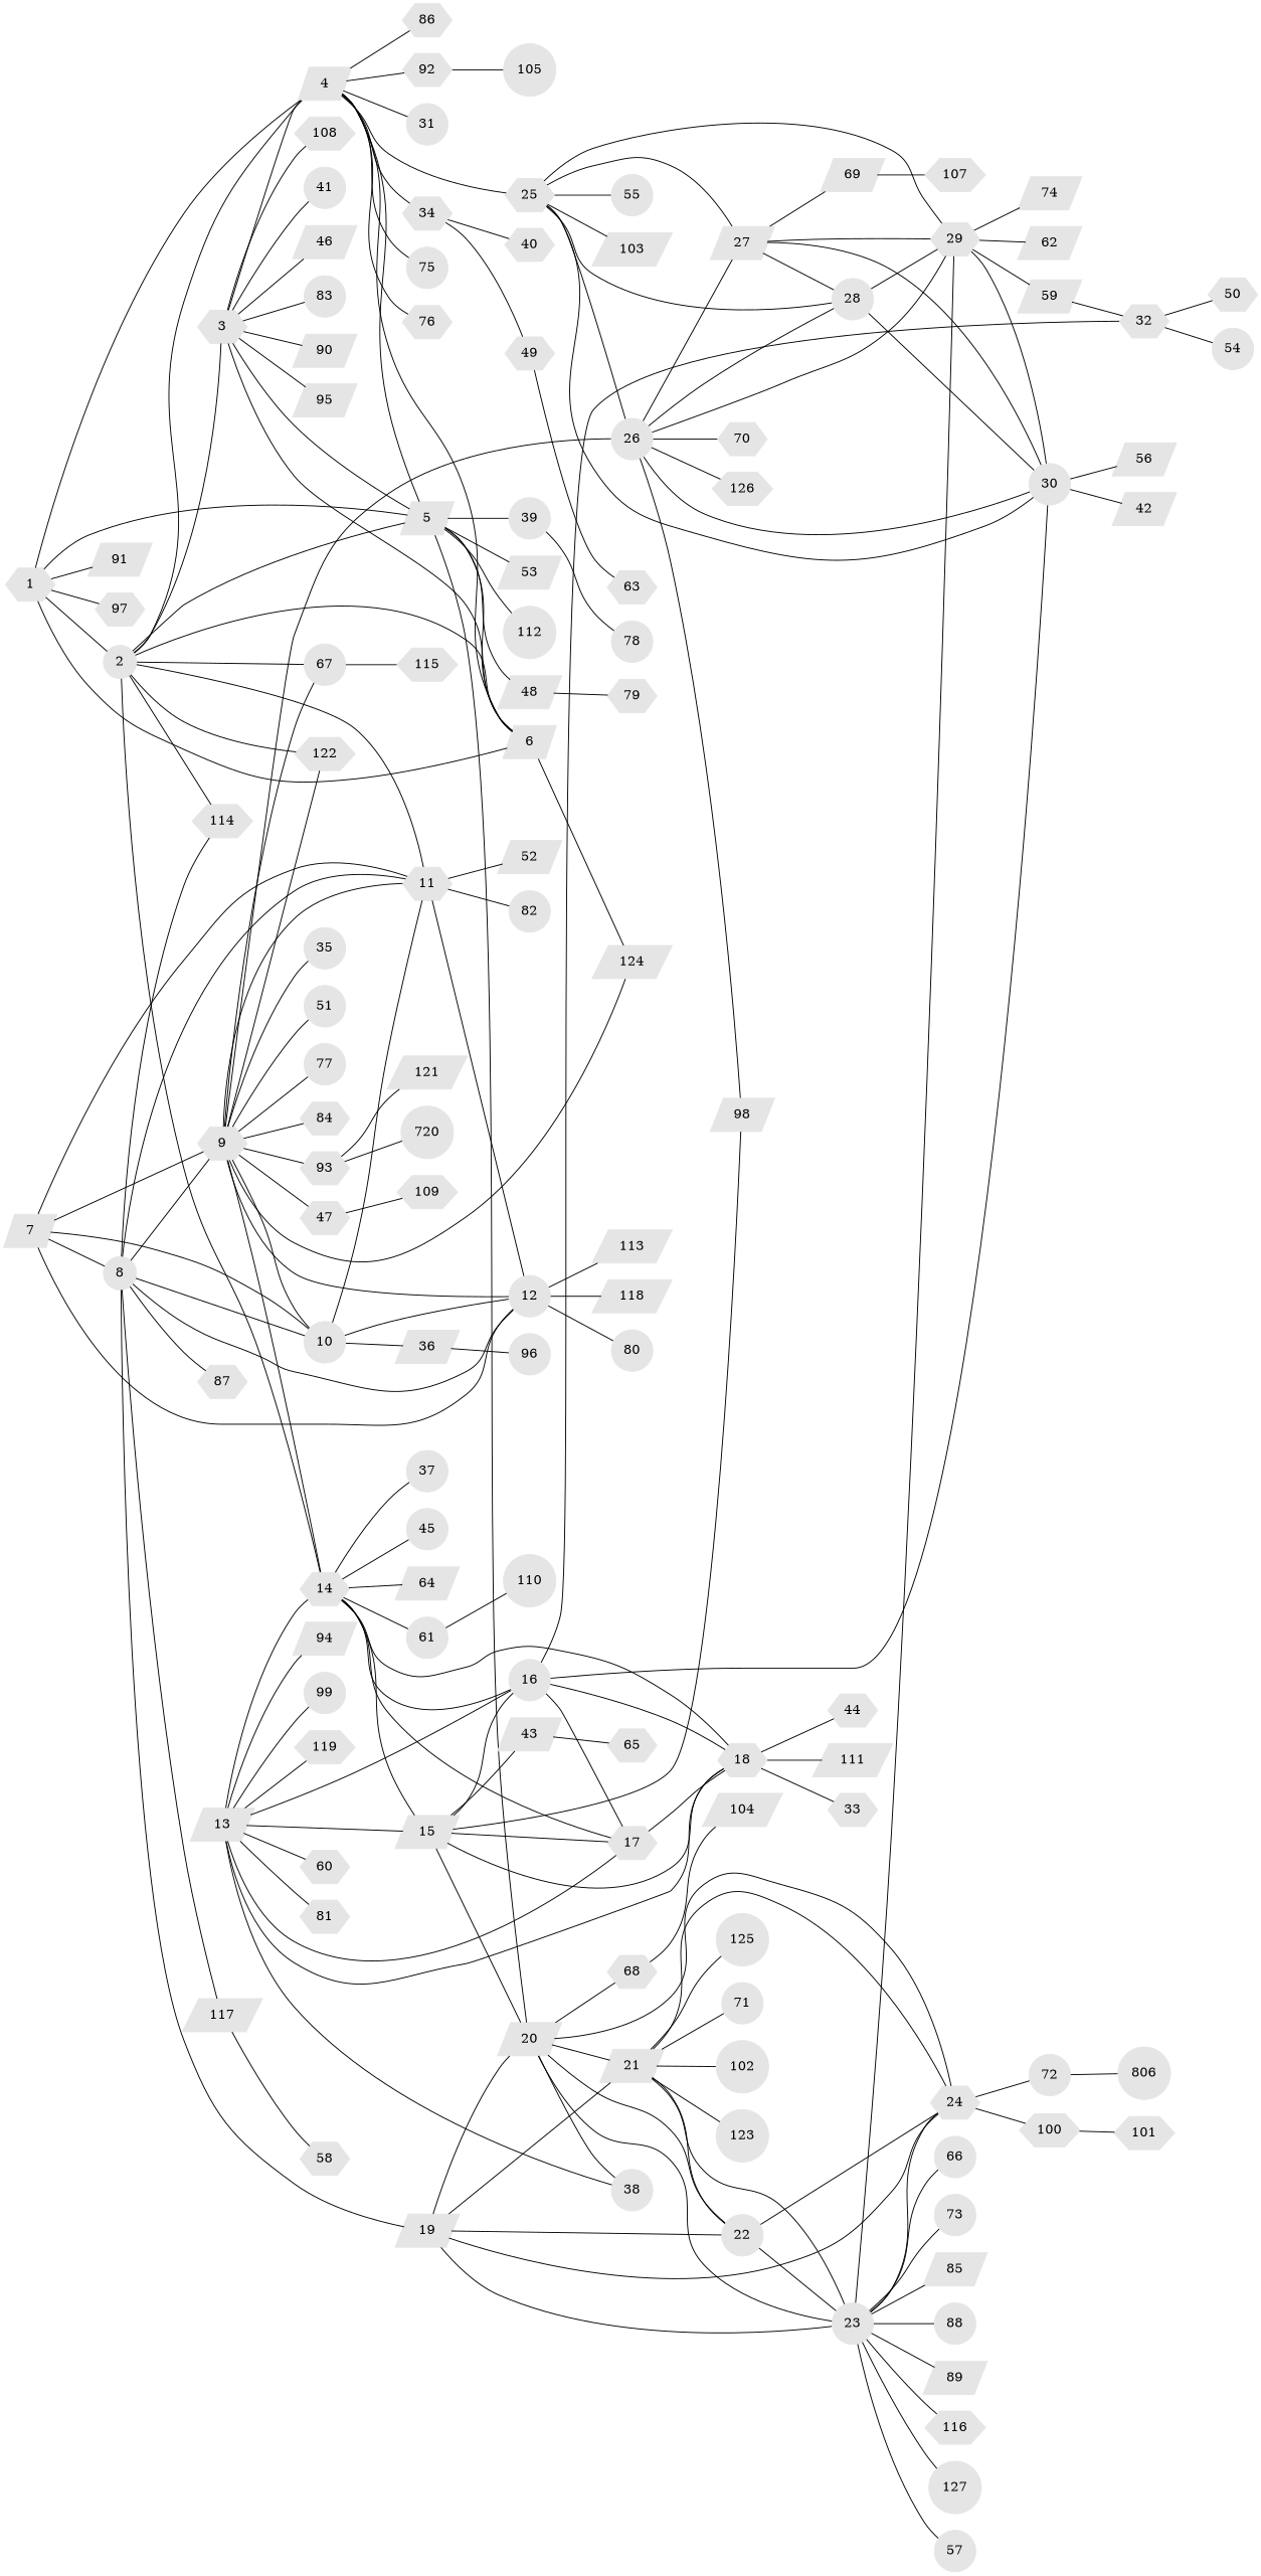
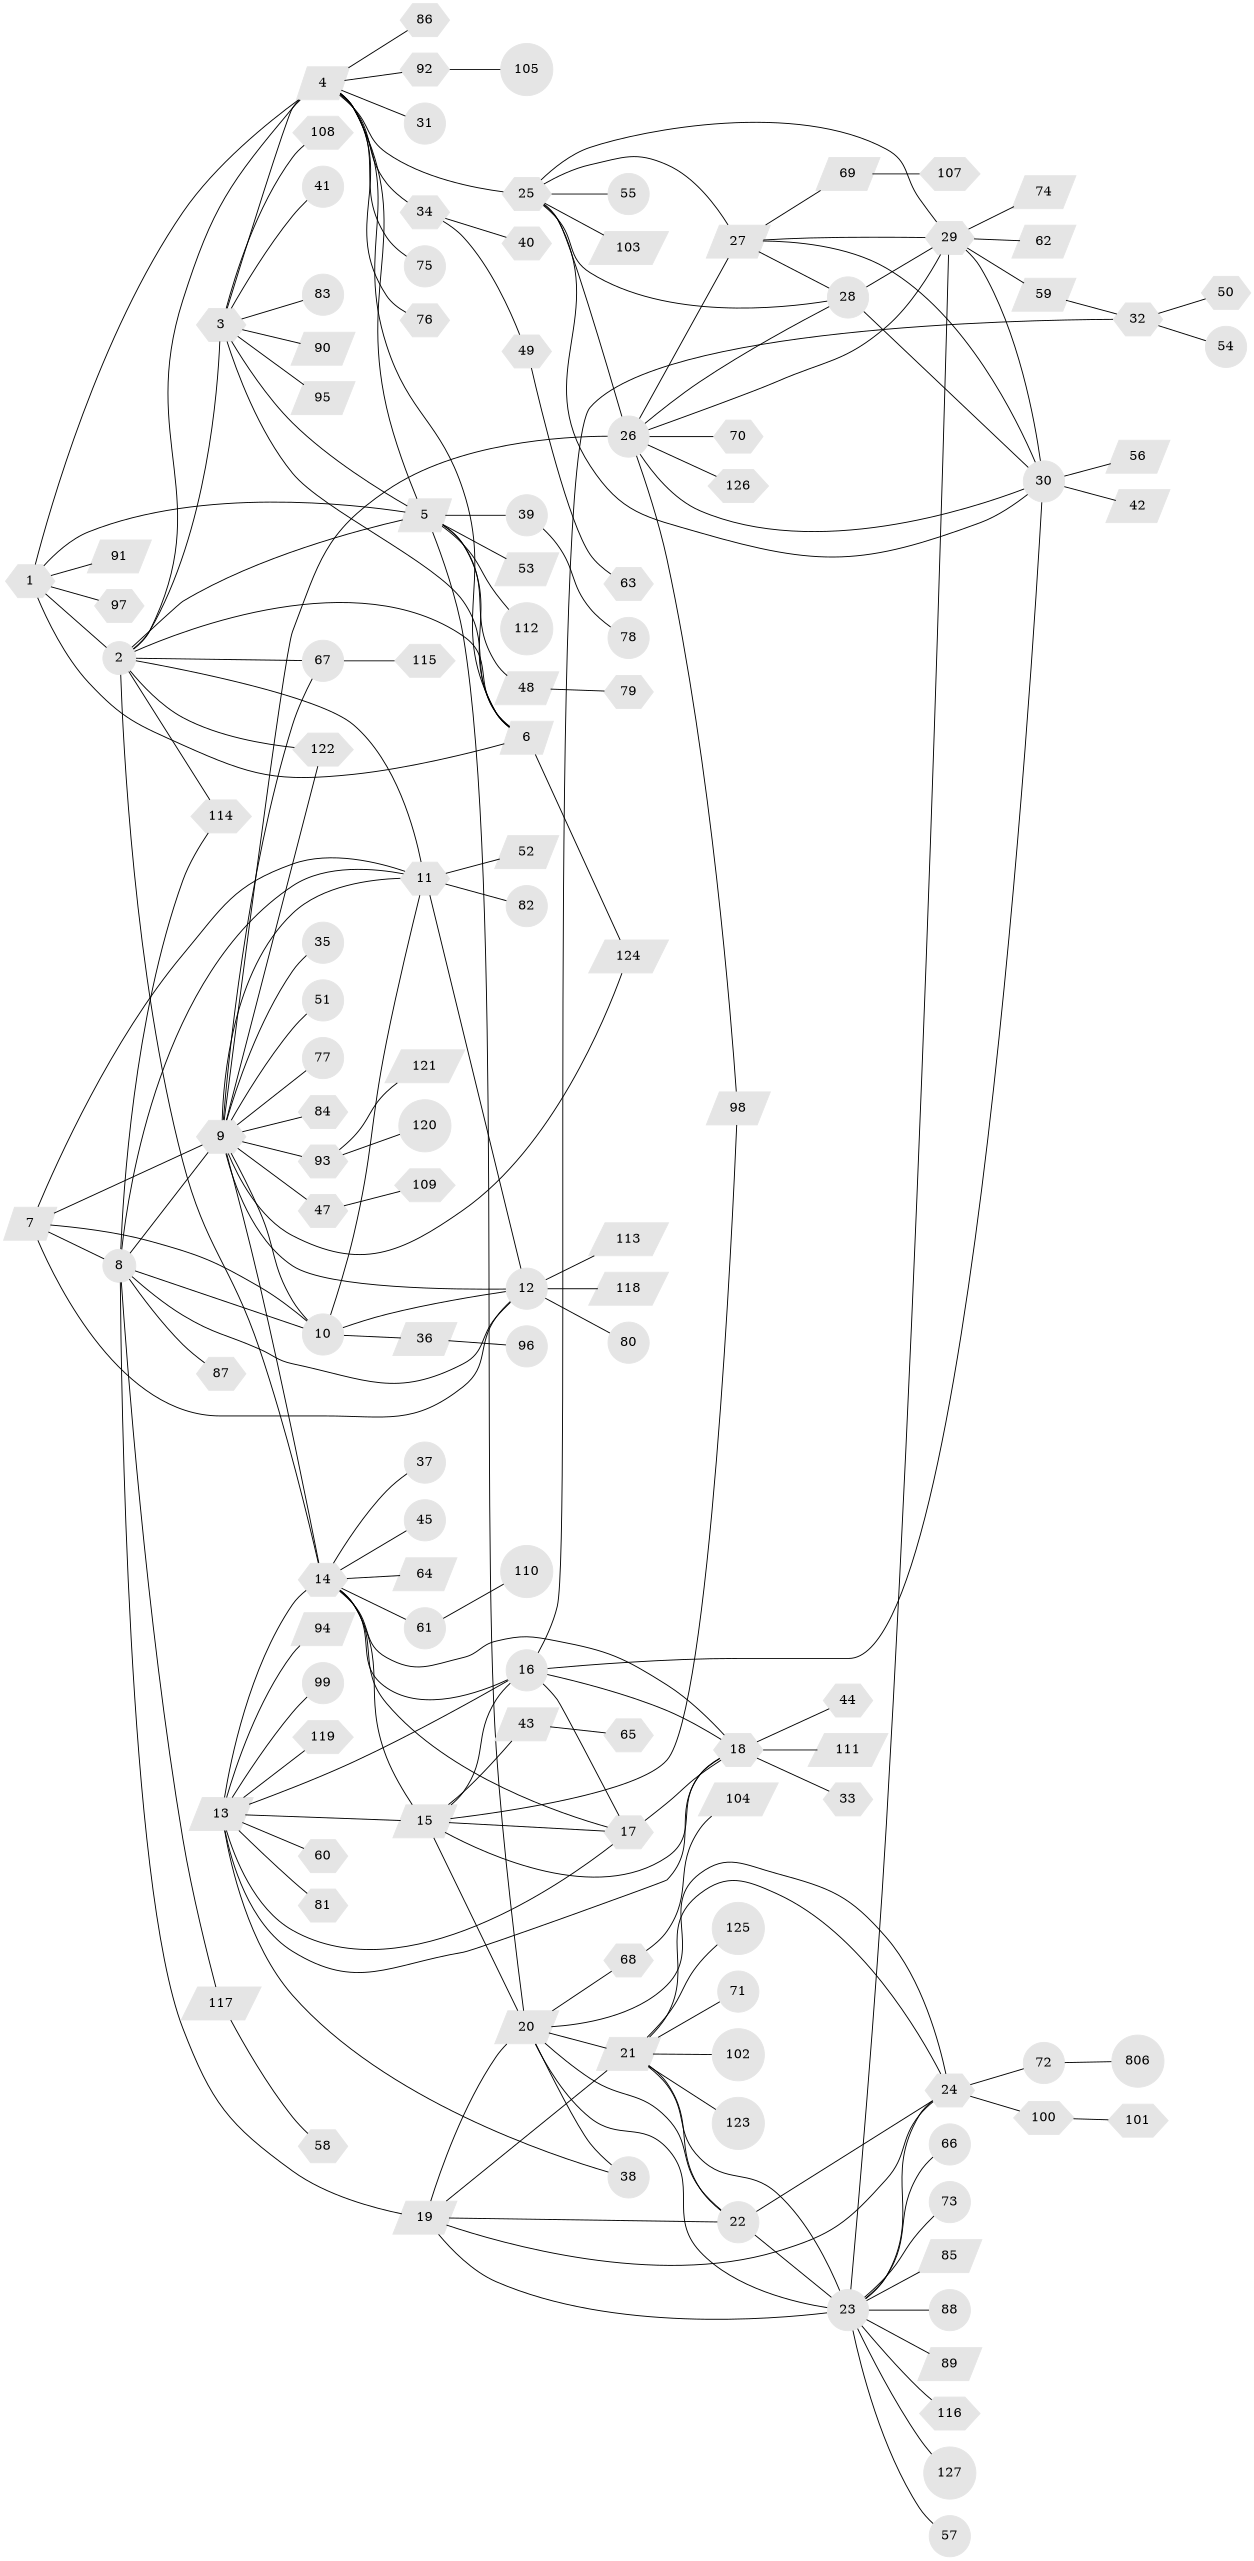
  graph {
    rankdir=LR
    node [color=gray90 shape=circle style=filled]
    1 [shape=hexagon]
    2
    4 [shape=parallelogram]
    5 [shape=parallelogram]
    6 [shape=parallelogram]
    91 [shape=parallelogram]
    97 [shape=hexagon]
    3 [shape=hexagon]
    11 [shape=hexagon]
    14 [shape=hexagon]
    67
    114 [shape=hexagon]
    122 [shape=hexagon]
    41
-   46 [shape=parallelogram]
    83
    90 [shape=parallelogram]
    95 [shape=parallelogram]
    108 [shape=hexagon]
    25 [shape=hexagon]
    31
    34 [shape=hexagon]
    75
    76 [shape=hexagon]
    86 [shape=hexagon]
    92 [shape=hexagon]
    20 [shape=parallelogram]
    39
    48 [shape=parallelogram]
    53 [shape=parallelogram]
    112
    124 [shape=parallelogram]
    12
    52 [shape=parallelogram]
    82
    15 [shape=parallelogram]
    16
    17 [shape=hexagon]
    18 [shape=hexagon]
    37
    45
    61
    64 [shape=parallelogram]
    115 [shape=hexagon]
    26
    30
    29 [shape=hexagon]
    27 [shape=parallelogram]
    28
    55
    103 [shape=parallelogram]
    40 [shape=hexagon]
    49 [shape=hexagon]
    105
    38
    21 [shape=parallelogram]
    22
    23
    24 [shape=hexagon]
    68 [shape=hexagon]
    78
    79 [shape=hexagon]
    7 [shape=parallelogram]
    8
    9 [shape=hexagon]
    10
    19 [shape=parallelogram]
    87 [shape=hexagon]
    117 [shape=parallelogram]
    35
    47 [shape=hexagon]
    51
    77
    84 [shape=hexagon]
    93 [shape=hexagon]
    36 [shape=parallelogram]
    80
    113 [shape=parallelogram]
    118 [shape=parallelogram]
    58 [shape=hexagon]
    98 [shape=parallelogram]
    70 [shape=hexagon]
    126 [shape=hexagon]
    109 [shape=hexagon]
-   120 [label=720]
+   120
    121 [shape=parallelogram]
    96
    13 [shape=parallelogram]
    60 [shape=hexagon]
    81 [shape=hexagon]
    94 [shape=parallelogram]
    99
    119 [shape=hexagon]
    43 [shape=parallelogram]
    32 [shape=hexagon]
    33 [shape=hexagon]
    44 [shape=hexagon]
    111 [shape=parallelogram]
    110
    65 [shape=hexagon]
    42 [shape=parallelogram]
    56 [shape=parallelogram]
    50 [shape=hexagon]
    54
    71
    102
    123
    125
    57
    66
    73
    85 [shape=parallelogram]
    88
    89 [shape=parallelogram]
    116 [shape=hexagon]
    127
    72
    100 [shape=hexagon]
    104 [shape=parallelogram]
    59 [shape=parallelogram]
    62 [shape=parallelogram]
    74 [shape=parallelogram]
    n123 [label=806]
    101 [shape=hexagon]
    69 [shape=parallelogram]
    107 [shape=hexagon]
    63 [shape=hexagon]
    1 -- 2
    1 -- 4
    1 -- 5
    1 -- 6
    1 -- 91
    1 -- 97
    2 -- 4
    2 -- 5
    2 -- 6
    2 -- 3
    2 -- 11
    2 -- 14
    2 -- 67
    2 -- 114
    2 -- 122
    4 -- 5
    4 -- 6
    4 -- 25
    4 -- 31
    4 -- 34
    4 -- 75
    4 -- 76
    4 -- 86
    4 -- 92
    5 -- 6
    5 -- 20
    5 -- 39
    5 -- 48
    5 -- 53
    5 -- 112
    6 -- 124
    3 -- 4
    3 -- 5
    3 -- 6
    3 -- 41
-   3 -- 46
    3 -- 83
    3 -- 90
    3 -- 95
    3 -- 108
    11 -- 12
    11 -- 52
    11 -- 82
    14 -- 15
    14 -- 16
    14 -- 17
    14 -- 18
    14 -- 37
    14 -- 45
    14 -- 61
    14 -- 64
    67 -- 115
    25 -- 26
    25 -- 30
    25 -- 29
    25 -- 27
    25 -- 28
    25 -- 55
    25 -- 103
    34 -- 40
    34 -- 49
    92 -- 105
    20 -- 38
    20 -- 21
    20 -- 22
    20 -- 23
    20 -- 24
    20 -- 68
    39 -- 78
    48 -- 79
    12 -- 80
    12 -- 113
    12 -- 118
    15 -- 20
    15 -- 16
    15 -- 17
    15 -- 18
    15 -- 98
    15 -- 43
    16 -- 17
    16 -- 18
    16 -- 30
    16 -- 32
    17 -- 18
    18 -- 33
    18 -- 44
    18 -- 111
    61 -- 110
    26 -- 30
    26 -- 29
    26 -- 27
    26 -- 28
    26 -- 98
    26 -- 70
    26 -- 126
    30 -- 42
    30 -- 56
    29 -- 30
    29 -- 59
    29 -- 62
    29 -- 74
    27 -- 30
    27 -- 29
    27 -- 28
    27 -- 69
    28 -- 30
    28 -- 29
    49 -- 63
    21 -- 22
    21 -- 23
    21 -- 24
    21 -- 71
    21 -- 102
    21 -- 123
    21 -- 125
    22 -- 23
    22 -- 24
    23 -- 29
    23 -- 24
    23 -- 57
    23 -- 66
    23 -- 73
    23 -- 85
    23 -- 88
    23 -- 89
    23 -- 116
    23 -- 127
    24 -- 72
    24 -- 100
    68 -- 104
    7 -- 11
    7 -- 12
    7 -- 8
    7 -- 9
    7 -- 10
    8 -- 11
    8 -- 114
    8 -- 12
    8 -- 9
    8 -- 10
    8 -- 19
    8 -- 87
    8 -- 117
    9 -- 11
    9 -- 14
    9 -- 67
    9 -- 122
    9 -- 124
    9 -- 12
    9 -- 26
    9 -- 10
    9 -- 35
    9 -- 47
    9 -- 51
    9 -- 77
    9 -- 84
    9 -- 93
    10 -- 11
    10 -- 12
    10 -- 36
    19 -- 20
    19 -- 21
    19 -- 22
    19 -- 23
    19 -- 24
    117 -- 58
    47 -- 109
    93 -- 120
    93 -- 121
    36 -- 96
    13 -- 14
    13 -- 15
    13 -- 16
    13 -- 17
    13 -- 18
    13 -- 38
    13 -- 60
    13 -- 81
    13 -- 94
    13 -- 99
    13 -- 119
    43 -- 65
    32 -- 50
    32 -- 54
    72 -- n123
    100 -- 101
    59 -- 32
    69 -- 107
  }
